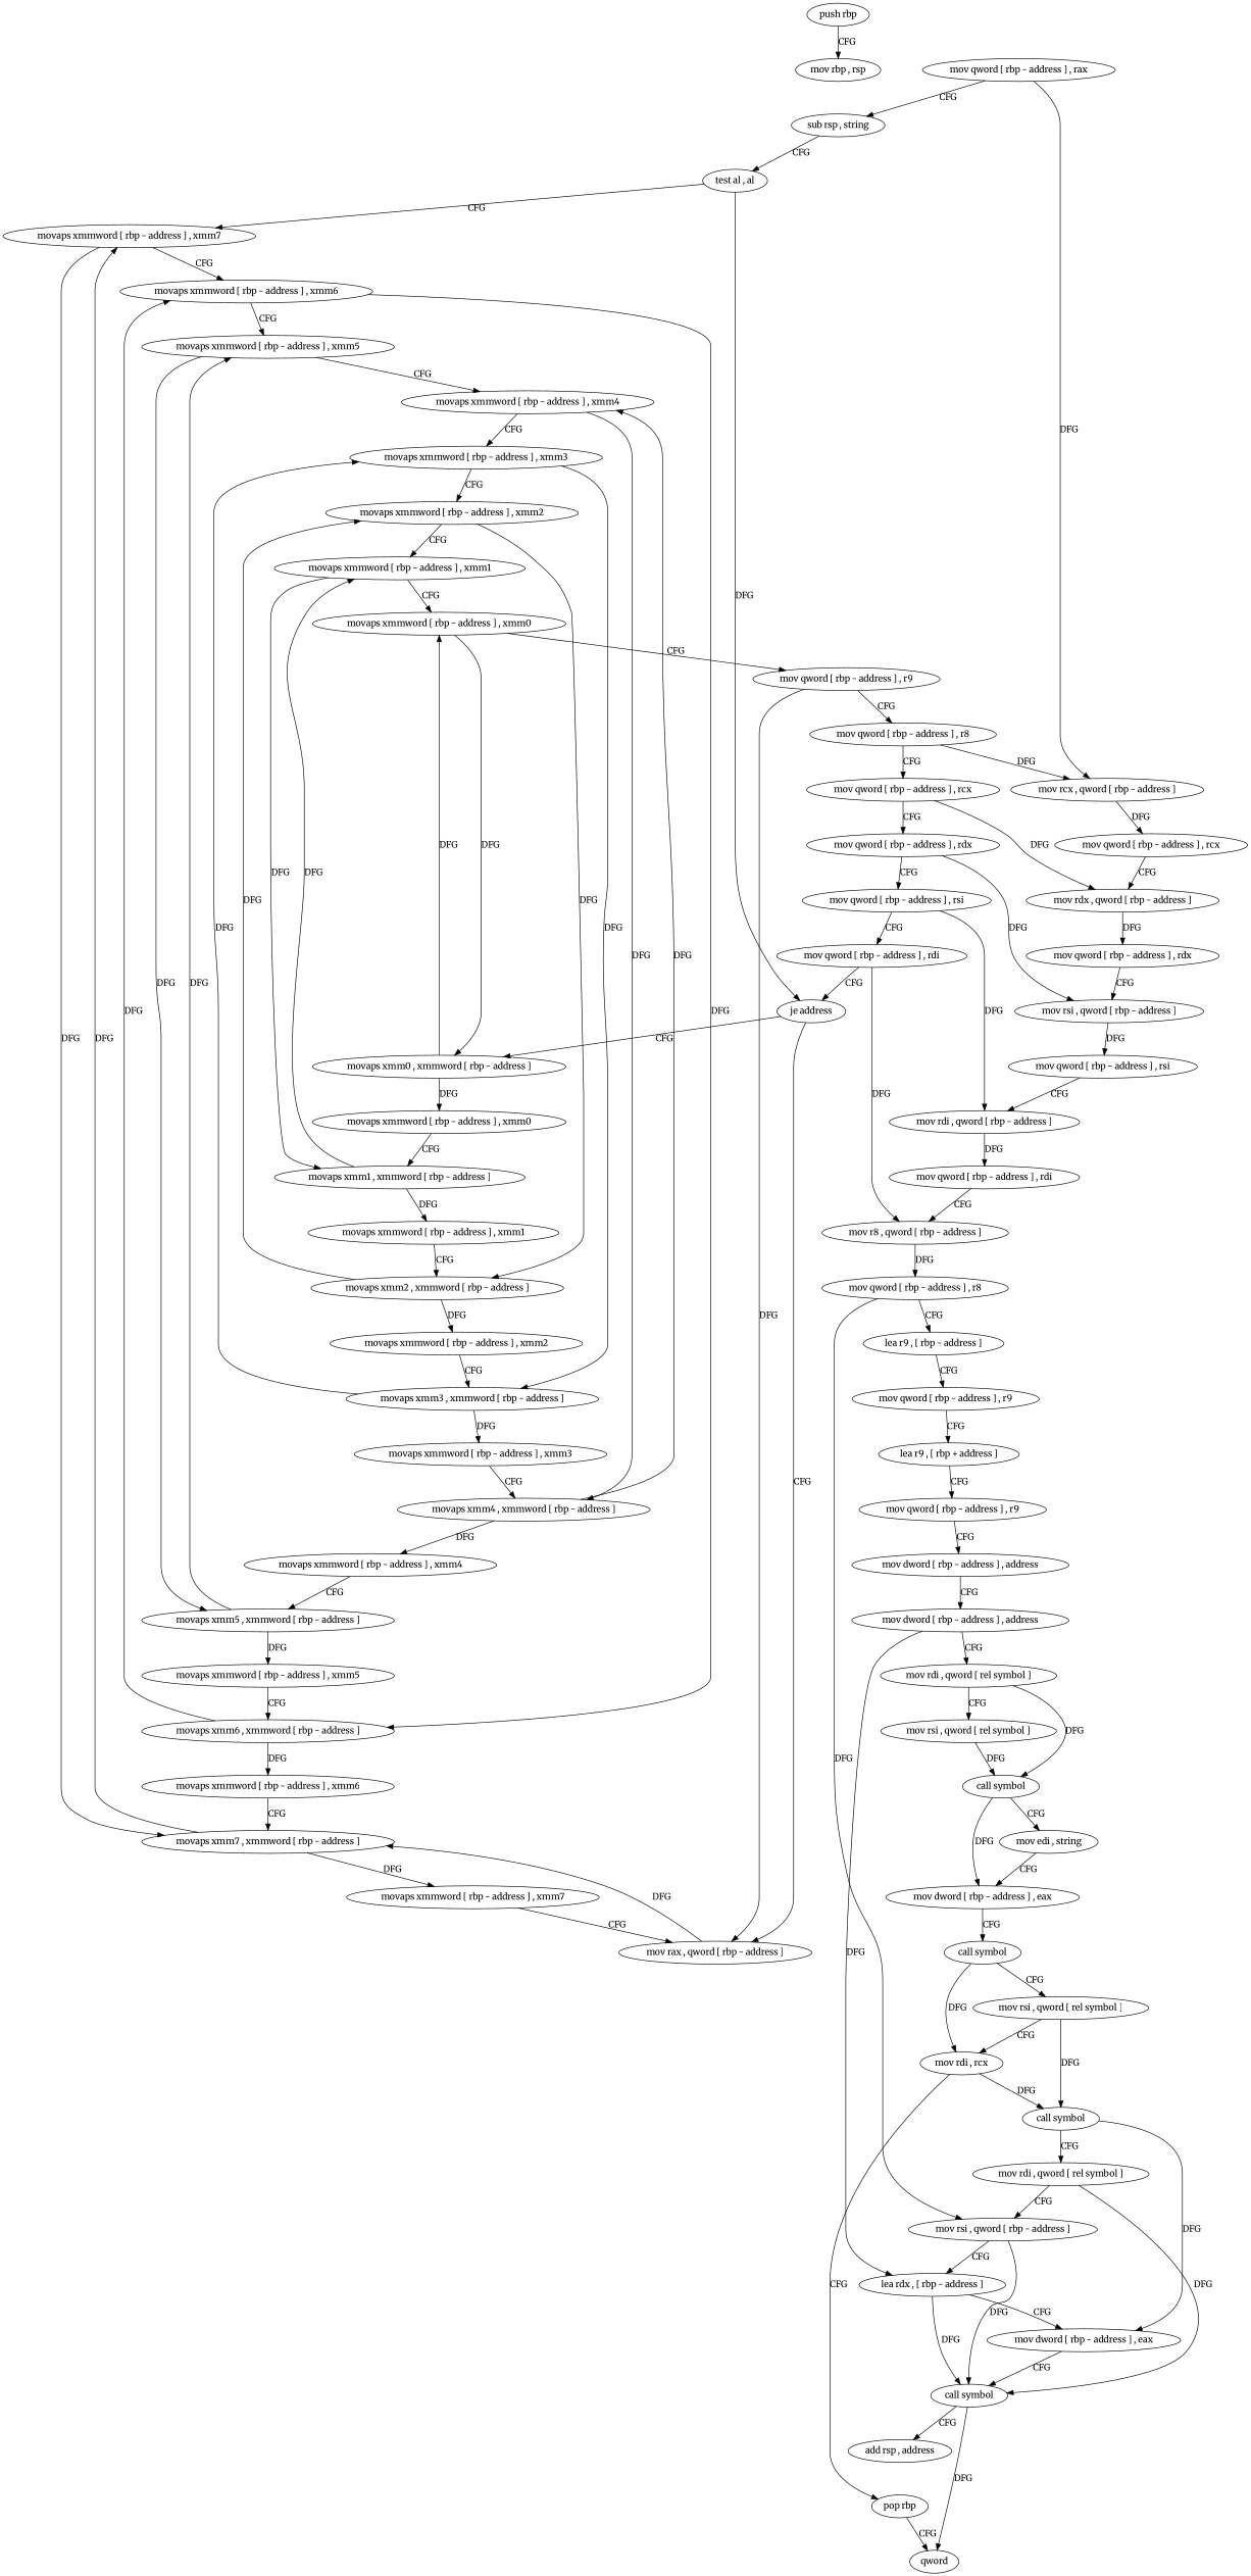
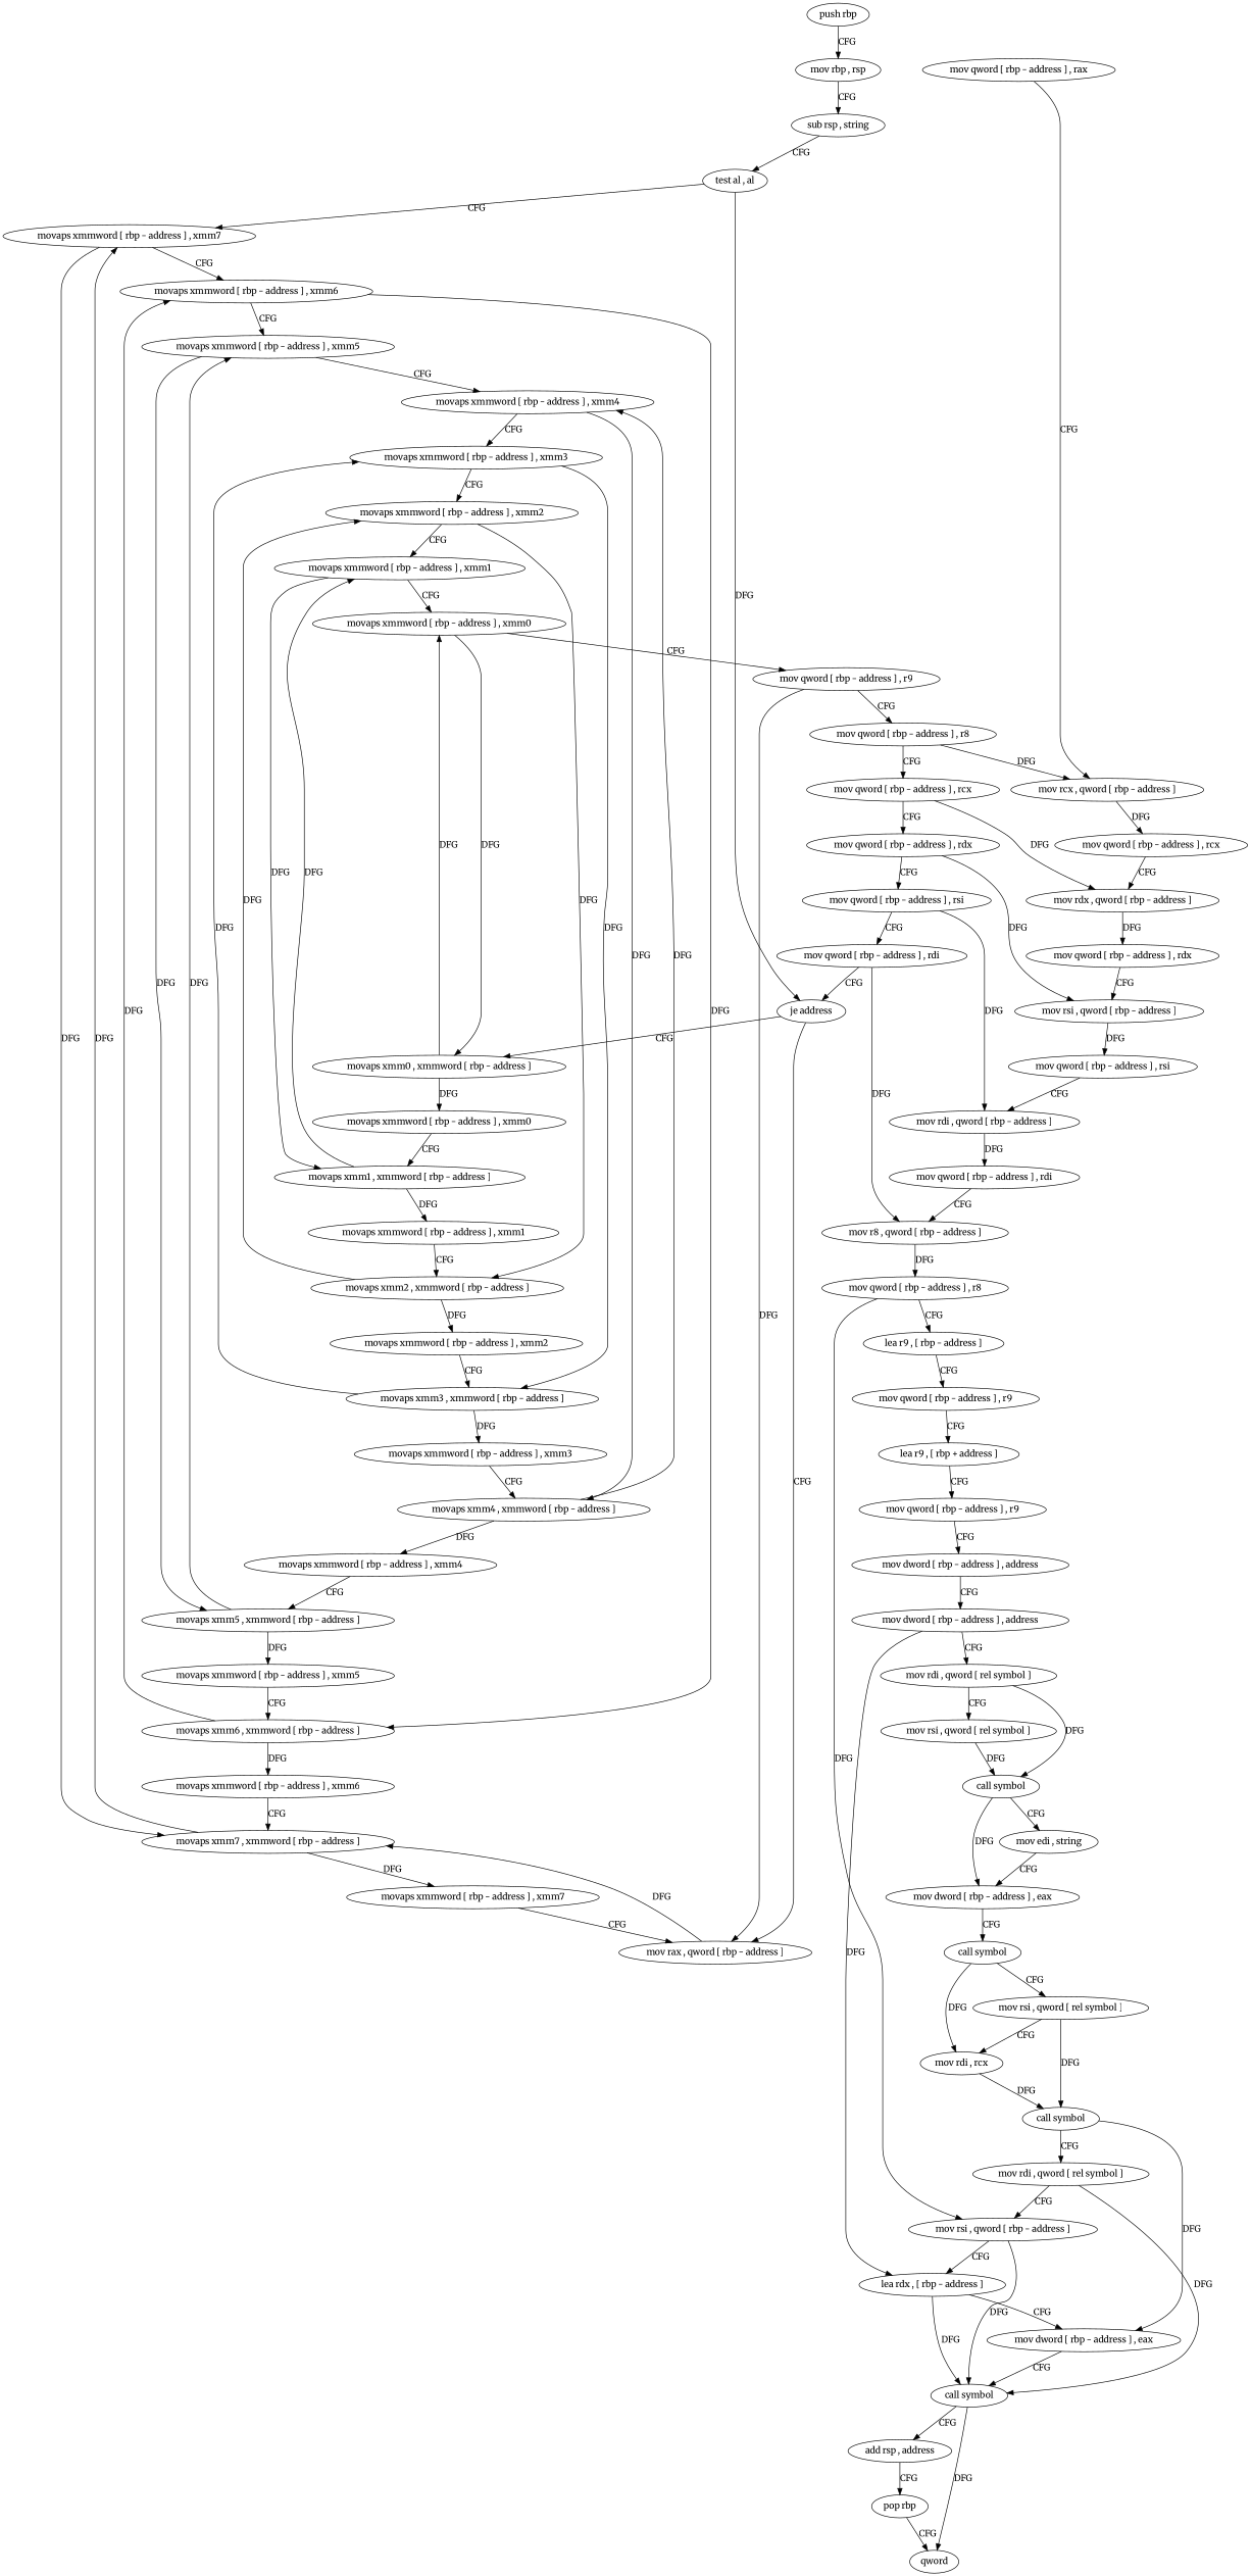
  digraph {
    fontname=Merriweather
    node [fontname=Merriweather]
    edge [fontname=Merriweather]
    n1 [label="push rbp"]
    n2 [label="mov rbp , rsp"]
    n3 [label="sub rsp , string"]
    n4 [label="test al , al"]
    n5 [label="movaps xmmword [ rbp - address ] , xmm7"]
    n6 [label="je address"]
    n7 [label="movaps xmmword [ rbp - address ] , xmm6"]
    n8 [label="movaps xmm7 , xmmword [ rbp - address ]"]
    n9 [label="movaps xmm0 , xmmword [ rbp - address ]"]
    n10 [label="mov rax , qword [ rbp - address ]"]
    n11 [label="movaps xmmword [ rbp - address ] , xmm5"]
    n12 [label="movaps xmm6 , xmmword [ rbp - address ]"]
    n13 [label="movaps xmmword [ rbp - address ] , xmm7"]
    n14 [label="movaps xmmword [ rbp - address ] , xmm4"]
    n15 [label="movaps xmm5 , xmmword [ rbp - address ]"]
    n16 [label="movaps xmmword [ rbp - address ] , xmm6"]
    n17 [label="movaps xmmword [ rbp - address ] , xmm3"]
    n18 [label="movaps xmm4 , xmmword [ rbp - address ]"]
    n19 [label="movaps xmmword [ rbp - address ] , xmm5"]
    n20 [label="movaps xmmword [ rbp - address ] , xmm2"]
    n21 [label="movaps xmm3 , xmmword [ rbp - address ]"]
    n22 [label="movaps xmmword [ rbp - address ] , xmm4"]
    n23 [label="movaps xmmword [ rbp - address ] , xmm1"]
    n24 [label="movaps xmm2 , xmmword [ rbp - address ]"]
    n25 [label="movaps xmmword [ rbp - address ] , xmm3"]
    n26 [label="movaps xmmword [ rbp - address ] , xmm0"]
    n27 [label="movaps xmm1 , xmmword [ rbp - address ]"]
    n28 [label="movaps xmmword [ rbp - address ] , xmm2"]
    n29 [label="mov qword [ rbp - address ] , r9"]
    n30 [label="movaps xmmword [ rbp - address ] , xmm1"]
    n31 [label="mov qword [ rbp - address ] , r8"]
    n32 [label="movaps xmmword [ rbp - address ] , xmm0"]
    n33 [label="mov qword [ rbp - address ] , rcx"]
    n34 [label="mov rcx , qword [ rbp - address ]"]
    n35 [label="mov qword [ rbp - address ] , rdx"]
    n36 [label="mov rdx , qword [ rbp - address ]"]
    n37 [label="mov qword [ rbp - address ] , rcx"]
    n38 [label="mov qword [ rbp - address ] , rsi"]
    n39 [label="mov rsi , qword [ rbp - address ]"]
    n40 [label="mov qword [ rbp - address ] , rdx"]
    n41 [label="mov qword [ rbp - address ] , rdi"]
    n42 [label="mov rdi , qword [ rbp - address ]"]
    n43 [label="mov qword [ rbp - address ] , rsi"]
    n44 [label="mov r8 , qword [ rbp - address ]"]
    n45 [label="mov qword [ rbp - address ] , rdi"]
    n46 [label="mov qword [ rbp - address ] , r8"]
    n47 [label="mov qword [ rbp - address ] , rax"]
    n48 [label="lea r9 , [ rbp - address ]"]
    n49 [label="mov rsi , qword [ rbp - address ]"]
    n50 [label="mov qword [ rbp - address ] , r9"]
    n51 [label="lea rdx , [ rbp - address ]"]
    n52 [label="call symbol"]
    n53 [label="lea r9 , [ rbp + address ]"]
    n54 [label="mov qword [ rbp - address ] , r9"]
    n55 [label="mov dword [ rbp - address ] , address"]
    n56 [label="mov dword [ rbp - address ] , address"]
    n57 [label="mov rdi , qword [ rel symbol ]"]
    n58 [label="mov rsi , qword [ rel symbol ]"]
    n59 [label="call symbol"]
    n60 [label="mov dword [ rbp - address ] , eax"]
    n61 [label="mov edi , string"]
    n62 [label="mov dword [ rbp - address ] , eax"]
    n63 [label="call symbol"]
    n64 [label="mov rsi , qword [ rel symbol ]"]
    n65 [label="mov rdi , rcx"]
    n66 [label="call symbol"]
    n67 [label="mov rdi , qword [ rel symbol ]"]
    n68 [label="add rsp , address"]
    n69 [label=qword]
    n70 [label="pop rbp"]
    n1 -> n2 [label=CFG]
-   n47 -> n3 [label=CFG]
+   n2 -> n3 [label=CFG]
    n3 -> n4 [label=CFG]
    n4 -> n5 [label=CFG]
    n4 -> n6 [label=DFG]
    n5 -> n7 [label=CFG]
    n5 -> n8 [label=DFG]
    n6 -> n9 [label=CFG]
    n6 -> n10 [label=CFG]
    n7 -> n11 [label=CFG]
    n7 -> n12 [label=DFG]
    n8 -> n5 [label=DFG]
    n8 -> n13 [label=DFG]
    n9 -> n26 [label=DFG]
    n9 -> n32 [label=DFG]
    n10 -> n8 [label=DFG]
    n11 -> n14 [label=CFG]
    n11 -> n15 [label=DFG]
    n12 -> n7 [label=DFG]
    n12 -> n16 [label=DFG]
    n13 -> n10 [label=CFG]
    n14 -> n17 [label=CFG]
    n14 -> n18 [label=DFG]
    n15 -> n11 [label=DFG]
    n15 -> n19 [label=DFG]
    n16 -> n8 [label=CFG]
    n17 -> n20 [label=CFG]
    n17 -> n21 [label=DFG]
    n18 -> n14 [label=DFG]
    n18 -> n22 [label=DFG]
    n19 -> n12 [label=CFG]
    n20 -> n23 [label=CFG]
    n20 -> n24 [label=DFG]
    n21 -> n17 [label=DFG]
    n21 -> n25 [label=DFG]
    n22 -> n15 [label=CFG]
    n23 -> n26 [label=CFG]
    n23 -> n27 [label=DFG]
    n24 -> n20 [label=DFG]
    n24 -> n28 [label=DFG]
    n25 -> n18 [label=CFG]
    n26 -> n9 [label=DFG]
    n26 -> n29 [label=CFG]
    n27 -> n23 [label=DFG]
    n27 -> n30 [label=DFG]
    n28 -> n21 [label=CFG]
    n29 -> n10 [label=DFG]
    n29 -> n31 [label=CFG]
    n30 -> n24 [label=CFG]
    n31 -> n33 [label=CFG]
    n31 -> n34 [label=DFG]
    n32 -> n27 [label=CFG]
    n33 -> n35 [label=CFG]
    n33 -> n36 [label=DFG]
    n34 -> n37 [label=DFG]
    n35 -> n38 [label=CFG]
    n35 -> n39 [label=DFG]
    n36 -> n40 [label=DFG]
    n37 -> n36 [label=CFG]
    n38 -> n41 [label=CFG]
    n38 -> n42 [label=DFG]
    n39 -> n43 [label=DFG]
    n40 -> n39 [label=CFG]
    n41 -> n6 [label=CFG]
    n41 -> n44 [label=DFG]
    n42 -> n45 [label=DFG]
    n43 -> n42 [label=CFG]
    n44 -> n46 [label=DFG]
    n45 -> n44 [label=CFG]
    n46 -> n48 [label=CFG]
    n46 -> n49 [label=DFG]
-   n47 -> n34 [label=DFG]
+   n47 -> n34 [label=CFG]
    n48 -> n50 [label=CFG]
    n49 -> n51 [label=CFG]
    n49 -> n52 [label=DFG]
    n50 -> n53 [label=CFG]
    n51 -> n52 [label=DFG]
    n51 -> n60 [label=CFG]
    n52 -> n68 [label=CFG]
    n52 -> n69 [label=DFG]
    n53 -> n54 [label=CFG]
    n54 -> n55 [label=CFG]
    n55 -> n56 [label=CFG]
    n56 -> n51 [label=DFG]
    n56 -> n57 [label=CFG]
    n57 -> n58 [label=CFG]
    n57 -> n59 [label=DFG]
    n58 -> n59 [label=DFG]
    n59 -> n61 [label=CFG]
    n59 -> n62 [label=DFG]
    n60 -> n52 [label=CFG]
    n61 -> n62 [label=CFG]
    n62 -> n63 [label=CFG]
    n63 -> n64 [label=CFG]
    n63 -> n65 [label=DFG]
    n64 -> n65 [label=CFG]
    n64 -> n66 [label=DFG]
    n65 -> n66 [label=DFG]
    n66 -> n60 [label=DFG]
    n66 -> n67 [label=CFG]
    n67 -> n49 [label=CFG]
    n67 -> n52 [label=DFG]
-   n65 -> n70 [label=CFG]
+   n68 -> n70 [label=CFG]
    n70 -> n69 [label=CFG]
  }
